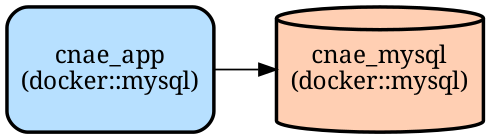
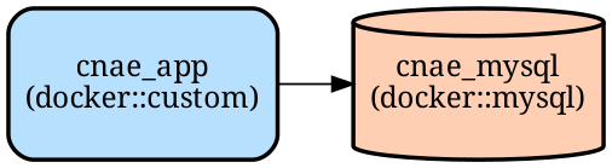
  digraph {
    rankdir=LR
    fontname="Noto Serif"
    node [color=black fontname="Noto Serif" style="filled,bold,rounded"]
    n1 [fillcolor="#FFCFB3" height=1 label="cnae_mysql\n(docker::mysql)" shape=cylinder]
-   n2 [fillcolor="#B7E0FF" height=1 label="cnae_app\n(docker::mysql)" shape=rectangle]
+   n2 [fillcolor="#B7E0FF" height=1 label="cnae_app\n(docker::custom)" shape=rectangle]
    n2 -> n1 [fontname="Noto Serif"]
  }
